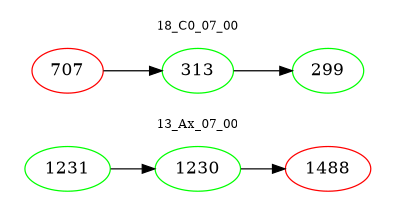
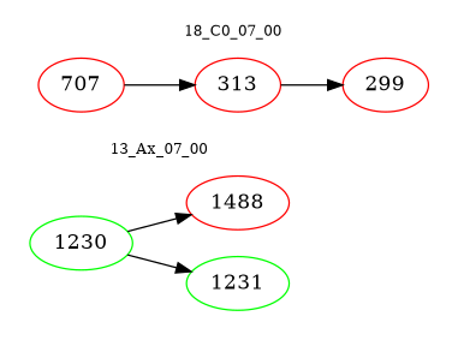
  digraph {
    rankdir=LR
    node [color=green]
    edge [color=black]
    n1 [label=1230]
    n2 [label=1231]
    n3 [color=red label=1488]
-   n4 [label=313]
-   n5 [label=299]
+   n4 [color=red label=313]
+   n5 [color=red label=299]
    n6 [color=red label=707]
    subgraph cluster_1 {
      color=white
      fontsize=10
      label="13_Ax_07_00"
      n1
      n2
      n3
    }
    subgraph cluster_2 {
      color=white
      fontsize=10
      label="18_C0_07_00"
      n4
      n5
      n6
    }
-   n2 -> n1
+   n1 -> n2
    n1 -> n3
    n4 -> n5
    n6 -> n4
  }
